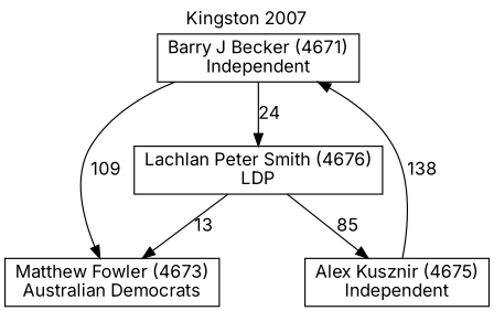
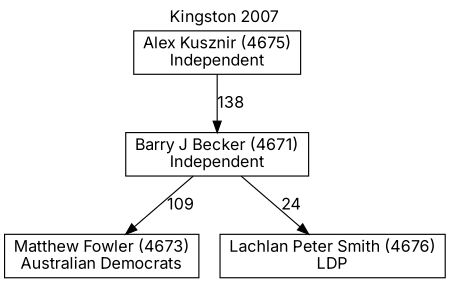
  digraph {
    fontname=Inter
    label="Kingston 2007"
    labelloc=t
    mclimit=10
    node [fontname=Inter shape=box]
    edge [fontname=Inter]
    n1 [label="Matthew Fowler (4673)\nAustralian Democrats"]
    n2 [label="Barry J Becker (4671)\nIndependent"]
    n3 [label="Lachlan Peter Smith (4676)\nLDP"]
    n4 [label="Alex Kusznir (4675)\nIndependent"]
    n2 -> n1 [label=109]
    n2 -> n3 [label=24]
-   n3 -> n1 [label=13]
-   n3 -> n4 [label=85]
    n4 -> n2 [label=138]
  }
